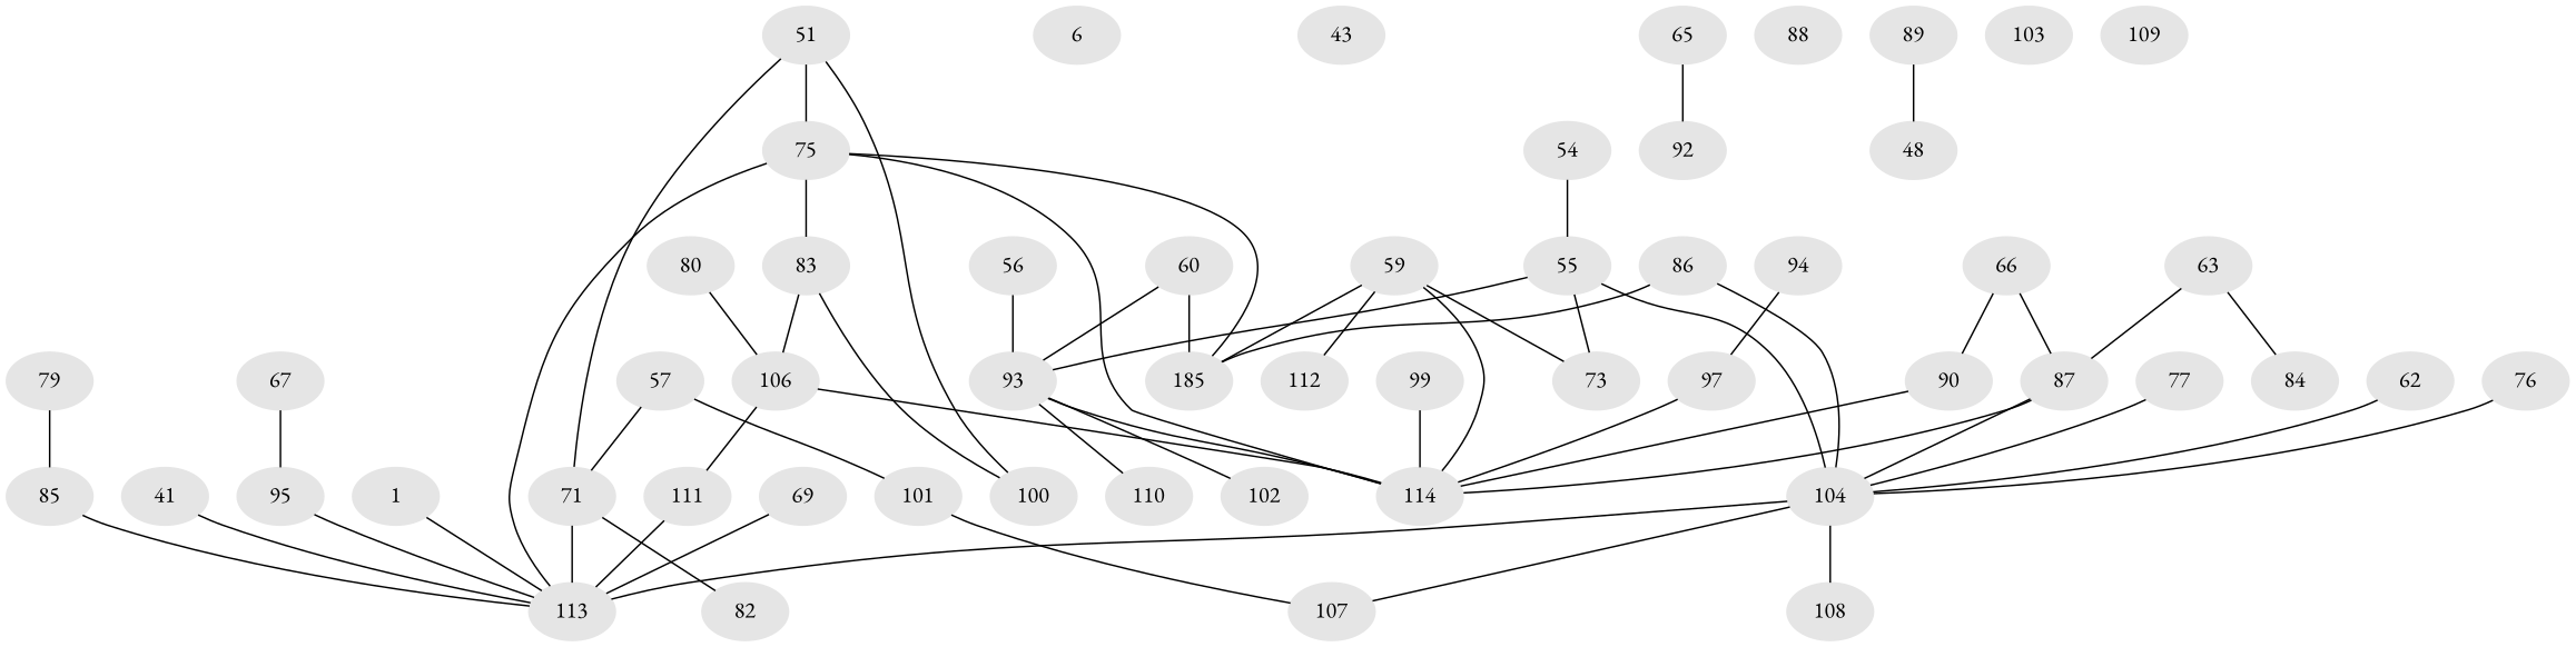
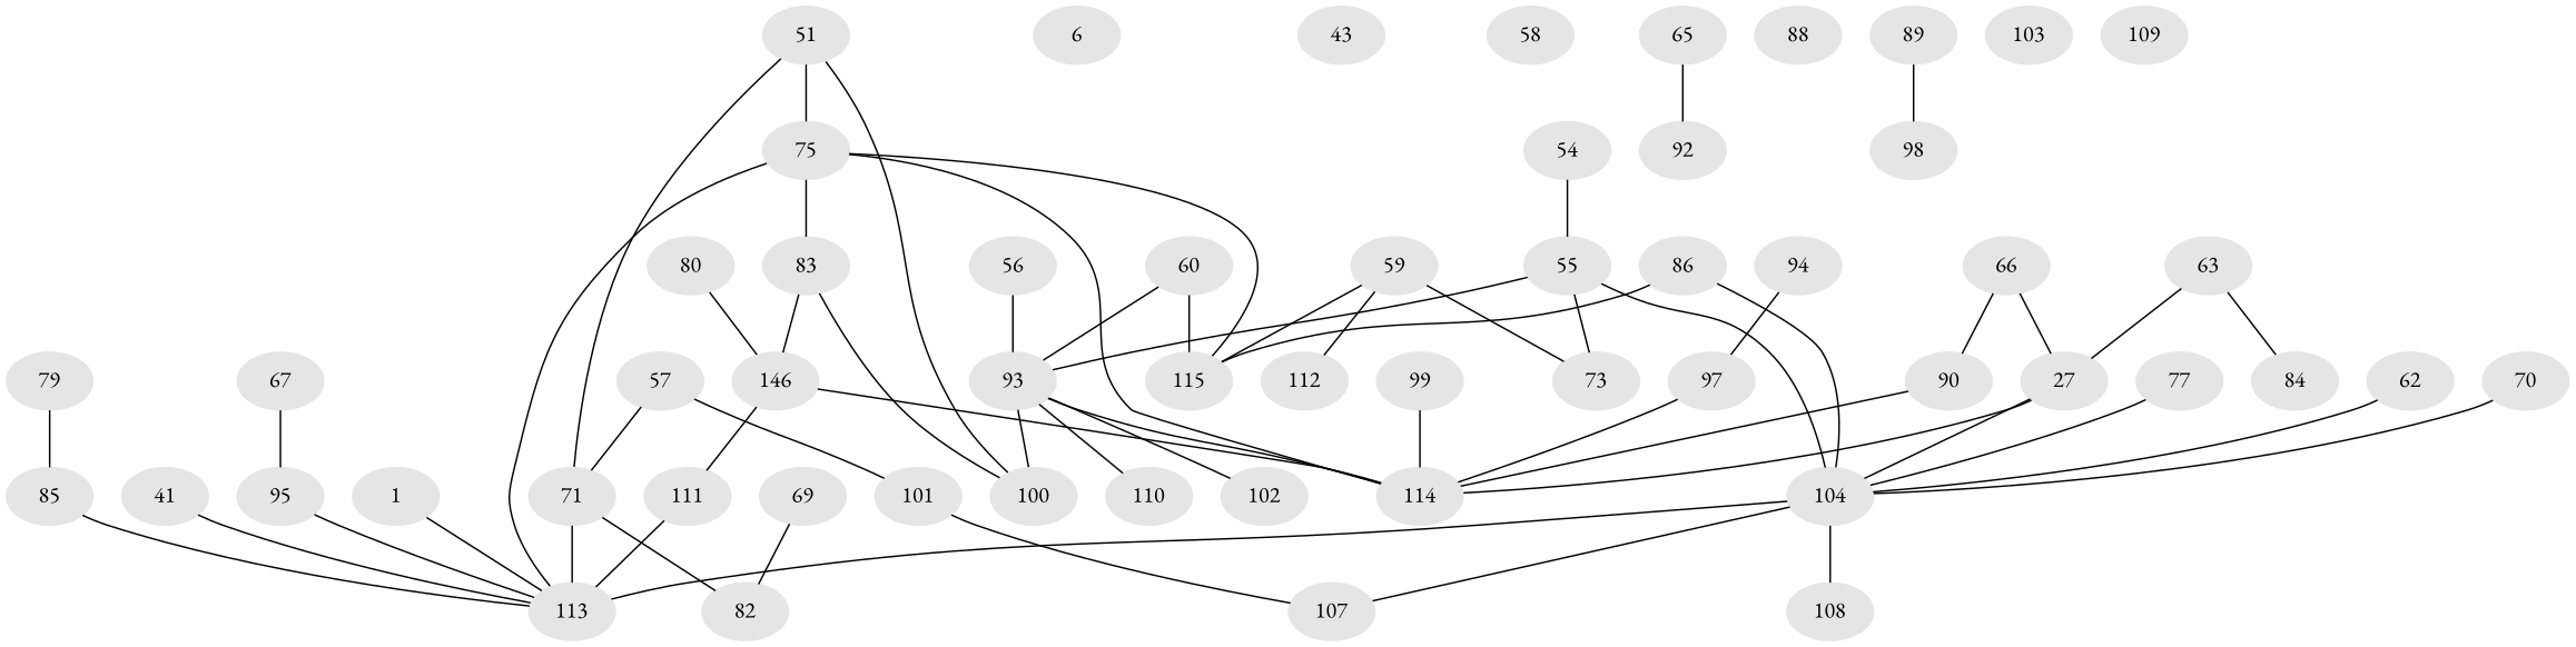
  graph {
    fontname="EB Garamond"
    node [color=gray90 fontname="EB Garamond" style=filled]
    edge [fontname="EB Garamond"]
    113 [super="+70+81"]
    1
    6
    41 [super="+12"]
    43
    71 [super="+31"]
    82 [super="+72"]
    51
    75 [super="+23"]
    100 [super="+34"]
    114 [super="+27+105"]
-   115 [super="+29" label=185]
+   115 [super="+29"]
    83 [super="+26+74+78"]
    54
    55
    73 [super="+3"]
    93 [super="+2+16+18"]
    104 [super="+14+64+96"]
    102
    110 [super="+42"]
    107
    108
    56
    57 [super="+25"]
    101
+   58
    59
    112
    60
    62
    63 [super="+19"]
    84 [super="+48"]
-   87 [super="+36"]
+   87 [super="+36" label=27]
    65
    92
    66
    90
    67 [super="+30"]
    95
    69 [super="+4+13+68"]
-   106 [super="+61"]
-   76
+   106 [super="+61" label=146]
+   76 [label=70]
    77
    85 [super="+24"]
    79
    111 [super="+28"]
    80
    86
    88 [super="+53"]
    89 [super="+21+35"]
-   98 [super="+45" label=48]
+   98 [super="+45"]
    94
    97
    99 [super="+50"]
    103
    109
    1 -- 113
    41 -- 113
    71 -- 113 [weight=3]
    71 -- 82
    51 -- 71 [weight=2]
    51 -- 75 [weight=2]
    51 -- 100
    75 -- 113
    75 -- 114
    75 -- 115
    75 -- 83 [weight=3]
    83 -- 100
    83 -- 106 [weight=2]
    54 -- 55
    55 -- 73
    55 -- 93
    55 -- 104
+   93 -- 100
    93 -- 114 [weight=2]
    93 -- 102
    93 -- 110
    104 -- 113 [weight=3]
    104 -- 107
    104 -- 108
    56 -- 93
    57 -- 71
    57 -- 101
    101 -- 107
-   59 -- 114
    59 -- 115
    59 -- 73
    59 -- 112
    60 -- 115
    60 -- 93
    62 -- 104
    63 -- 84
    63 -- 87
    87 -- 114
    87 -- 104
    65 -- 92
    66 -- 87
    66 -- 90
    90 -- 114
    67 -- 95
    95 -- 113
-   69 -- 113
+   69 -- 82
    106 -- 114
    106 -- 111
    76 -- 104
    77 -- 104
    85 -- 113 [weight=2]
    79 -- 85
    111 -- 113
    80 -- 106
    86 -- 115
    86 -- 104
    89 -- 98
    94 -- 97
    97 -- 114
    99 -- 114
  }
